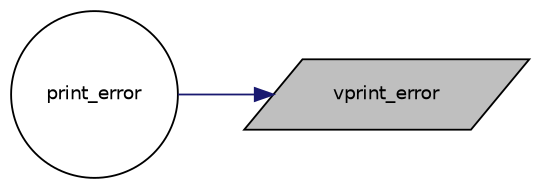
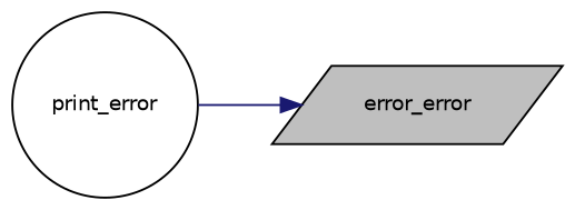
  digraph {
    rankdir=RL
    node [color=black fontname=Helvetica fontsize=10 style=filled]
-   n1 [fillcolor=grey75 fontcolor=black height=0.2 label=vprint_error shape=parallelogram width=0.4]
+   n1 [fillcolor=grey75 fontcolor=black height=0.2 label=error_error shape=parallelogram width=0.4]
    n2 [fillcolor=white height=0.2 label=print_error shape=circle width=0.4]
    n1 -> n2 [color=midnightblue dir=back fontname=Helvetica fontsize=10 labelfontname=Helvetica labelfontsize=10 style=solid]
  }
